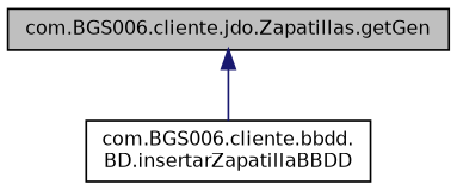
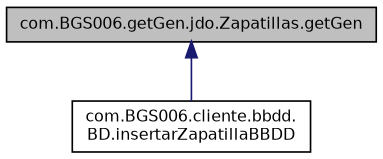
  digraph {
    rankdir=TB
    node [color=black fontname=Helvetica fontsize=10 shape=record style=filled]
-   n1 [fillcolor=grey75 fontcolor=black height=0.2 label="com.BGS006.cliente.jdo.Zapatillas.getGen" width=0.4]
+   n1 [fillcolor=grey75 fontcolor=black height=0.2 label="com.BGS006.getGen.jdo.Zapatillas.getGen" width=0.4]
    n2 [fillcolor=white height=0.2 label="com.BGS006.cliente.bbdd.\lBD.insertarZapatillaBBDD" width=0.4]
    n1 -> n2 [color=midnightblue dir=back fontname=Helvetica fontsize=10 labelfontname=Helvetica labelfontsize=10 style=solid]
  }
